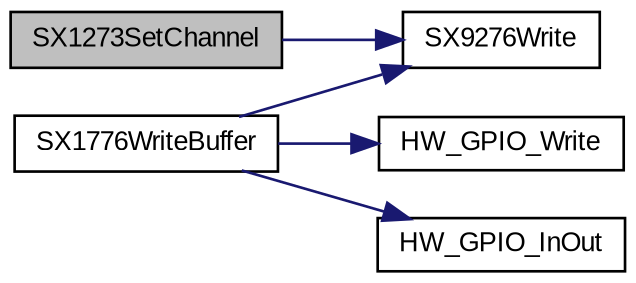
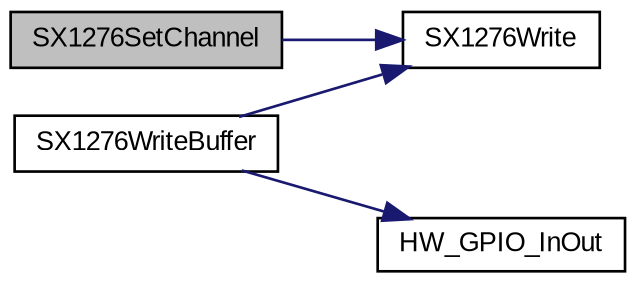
  digraph {
    fontname="Liberation Sans"
    rankdir=LR
    node [color=black fillcolor=white fontname="Liberation Sans" fontsize=10 shape=record style=filled]
    edge [color=midnightblue fontname="Liberation Sans" fontsize=10 labelfontname=Helvetica labelfontsize=10 style=solid]
-   n1 [fillcolor=grey75 fontcolor=black height=0.2 label=SX1273SetChannel width=0.4]
-   n2 [height=0.2 label=SX9276Write width=0.4]
-   n3 [height=0.2 label=SX1776WriteBuffer width=0.4]
-   n4 [height=0.2 label=HW_GPIO_Write width=0.4]
+   n1 [fillcolor=grey75 fontcolor=black height=0.2 label=SX1276SetChannel width=0.4]
+   n2 [height=0.2 label=SX1276Write width=0.4]
+   n3 [height=0.2 label=SX1276WriteBuffer width=0.4]
    n5 [height=0.2 label=HW_GPIO_InOut width=0.4]
    n1 -> n2
    n3 -> n2
-   n3 -> n4
    n3 -> n5
  }
